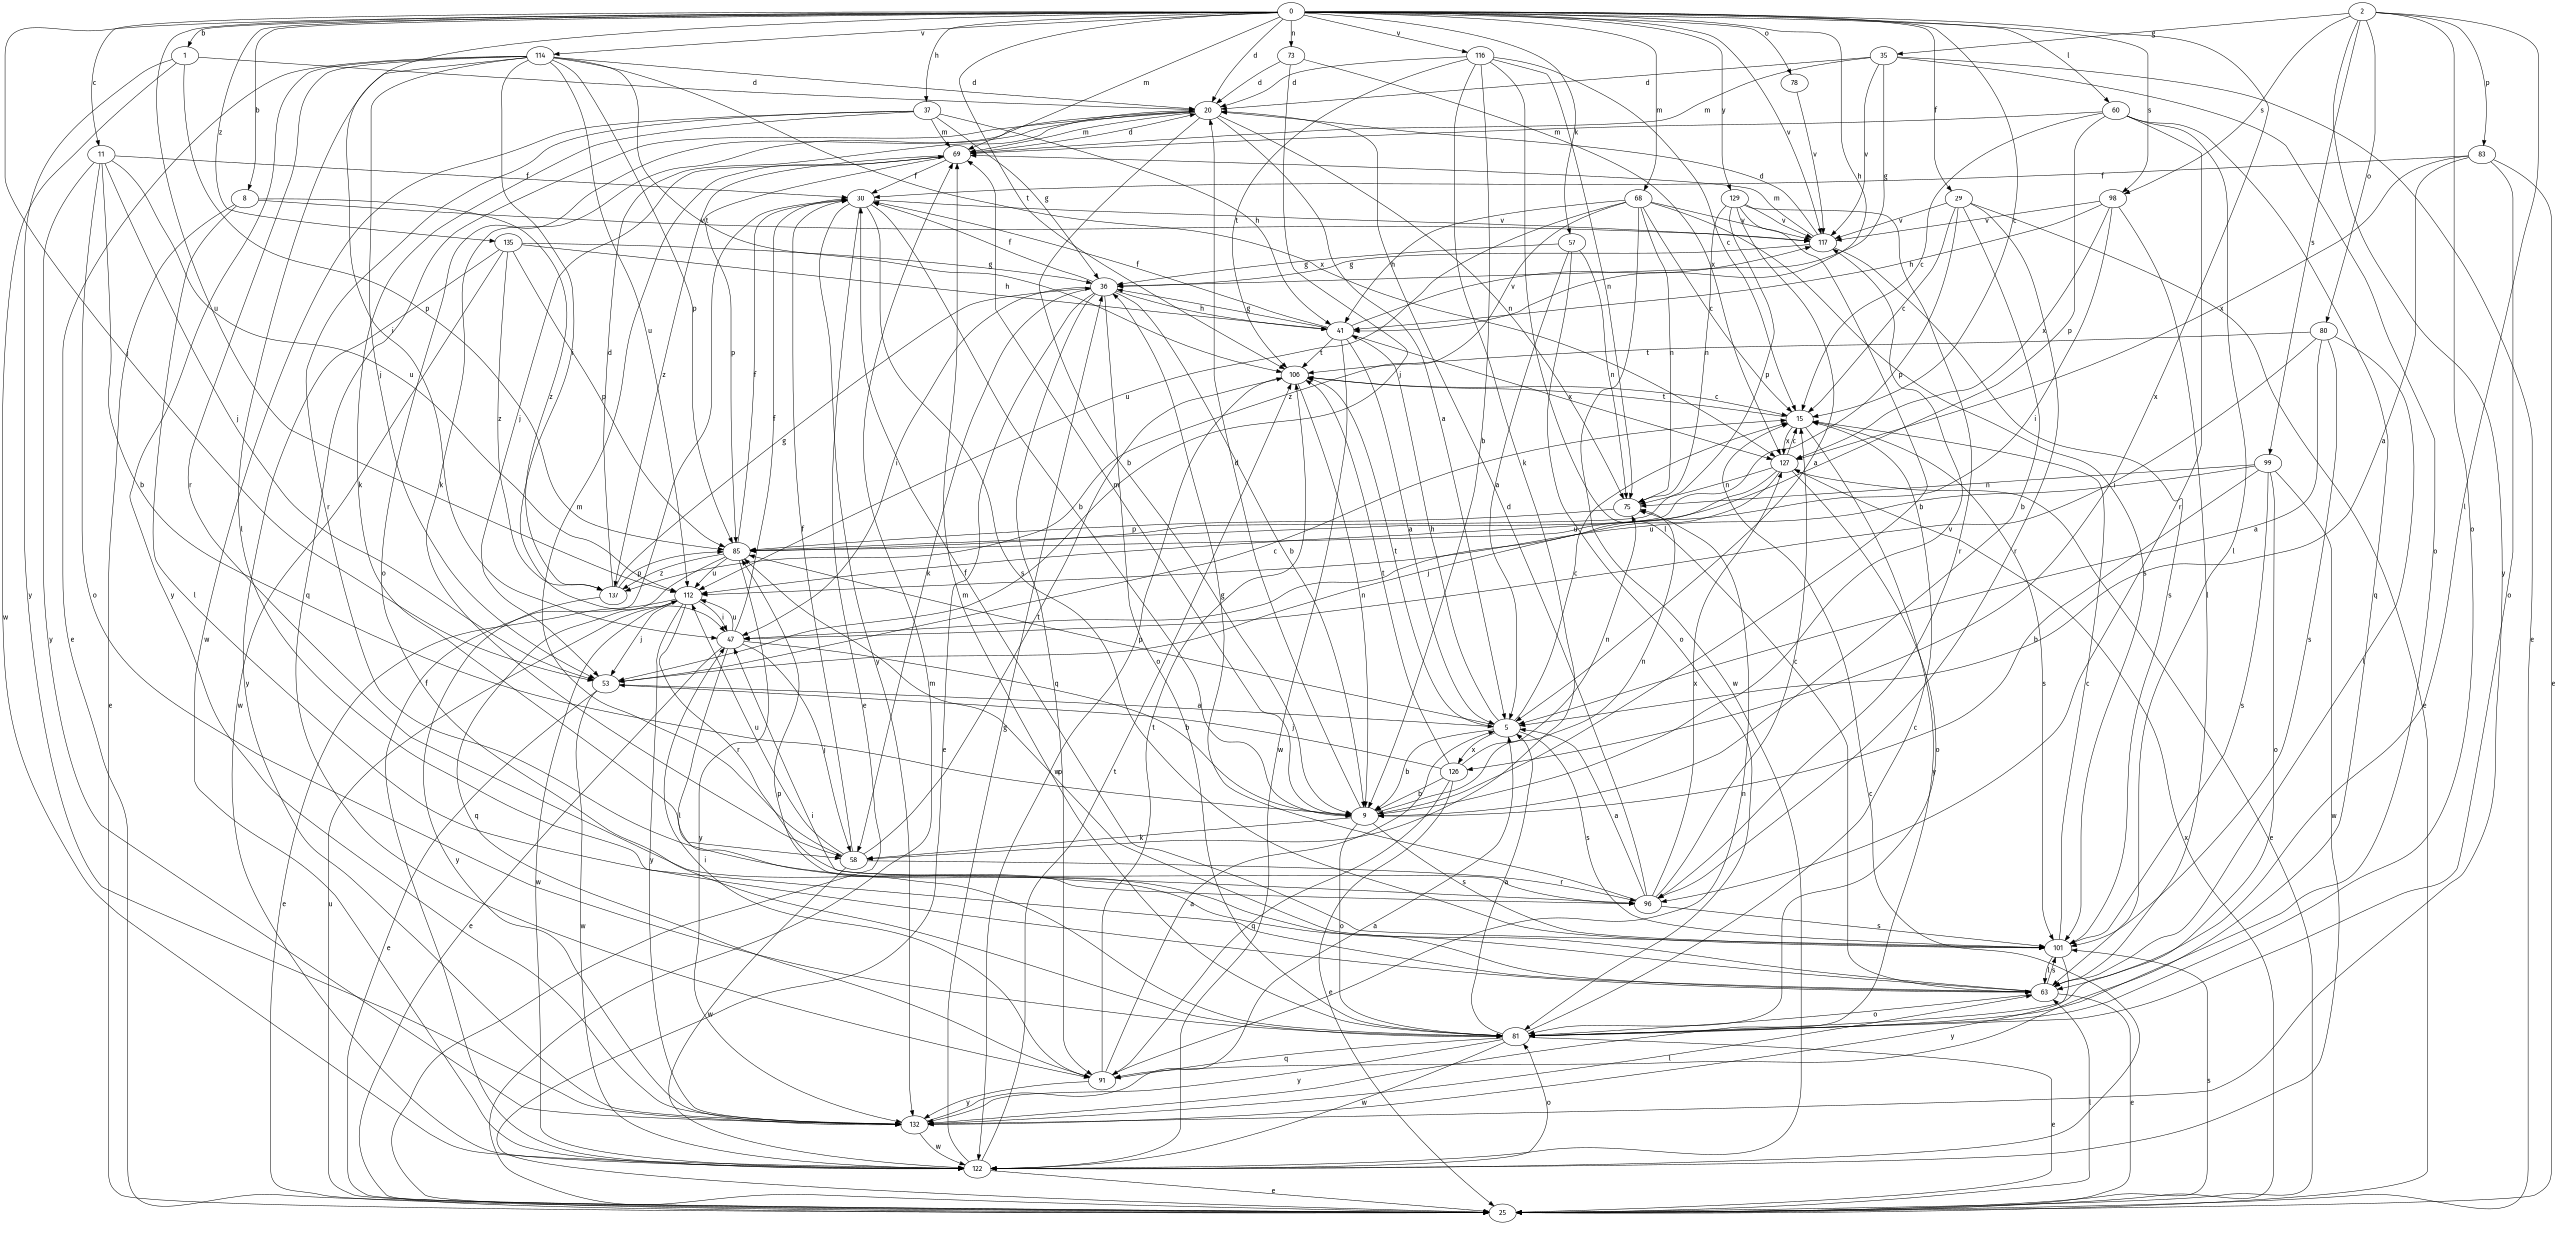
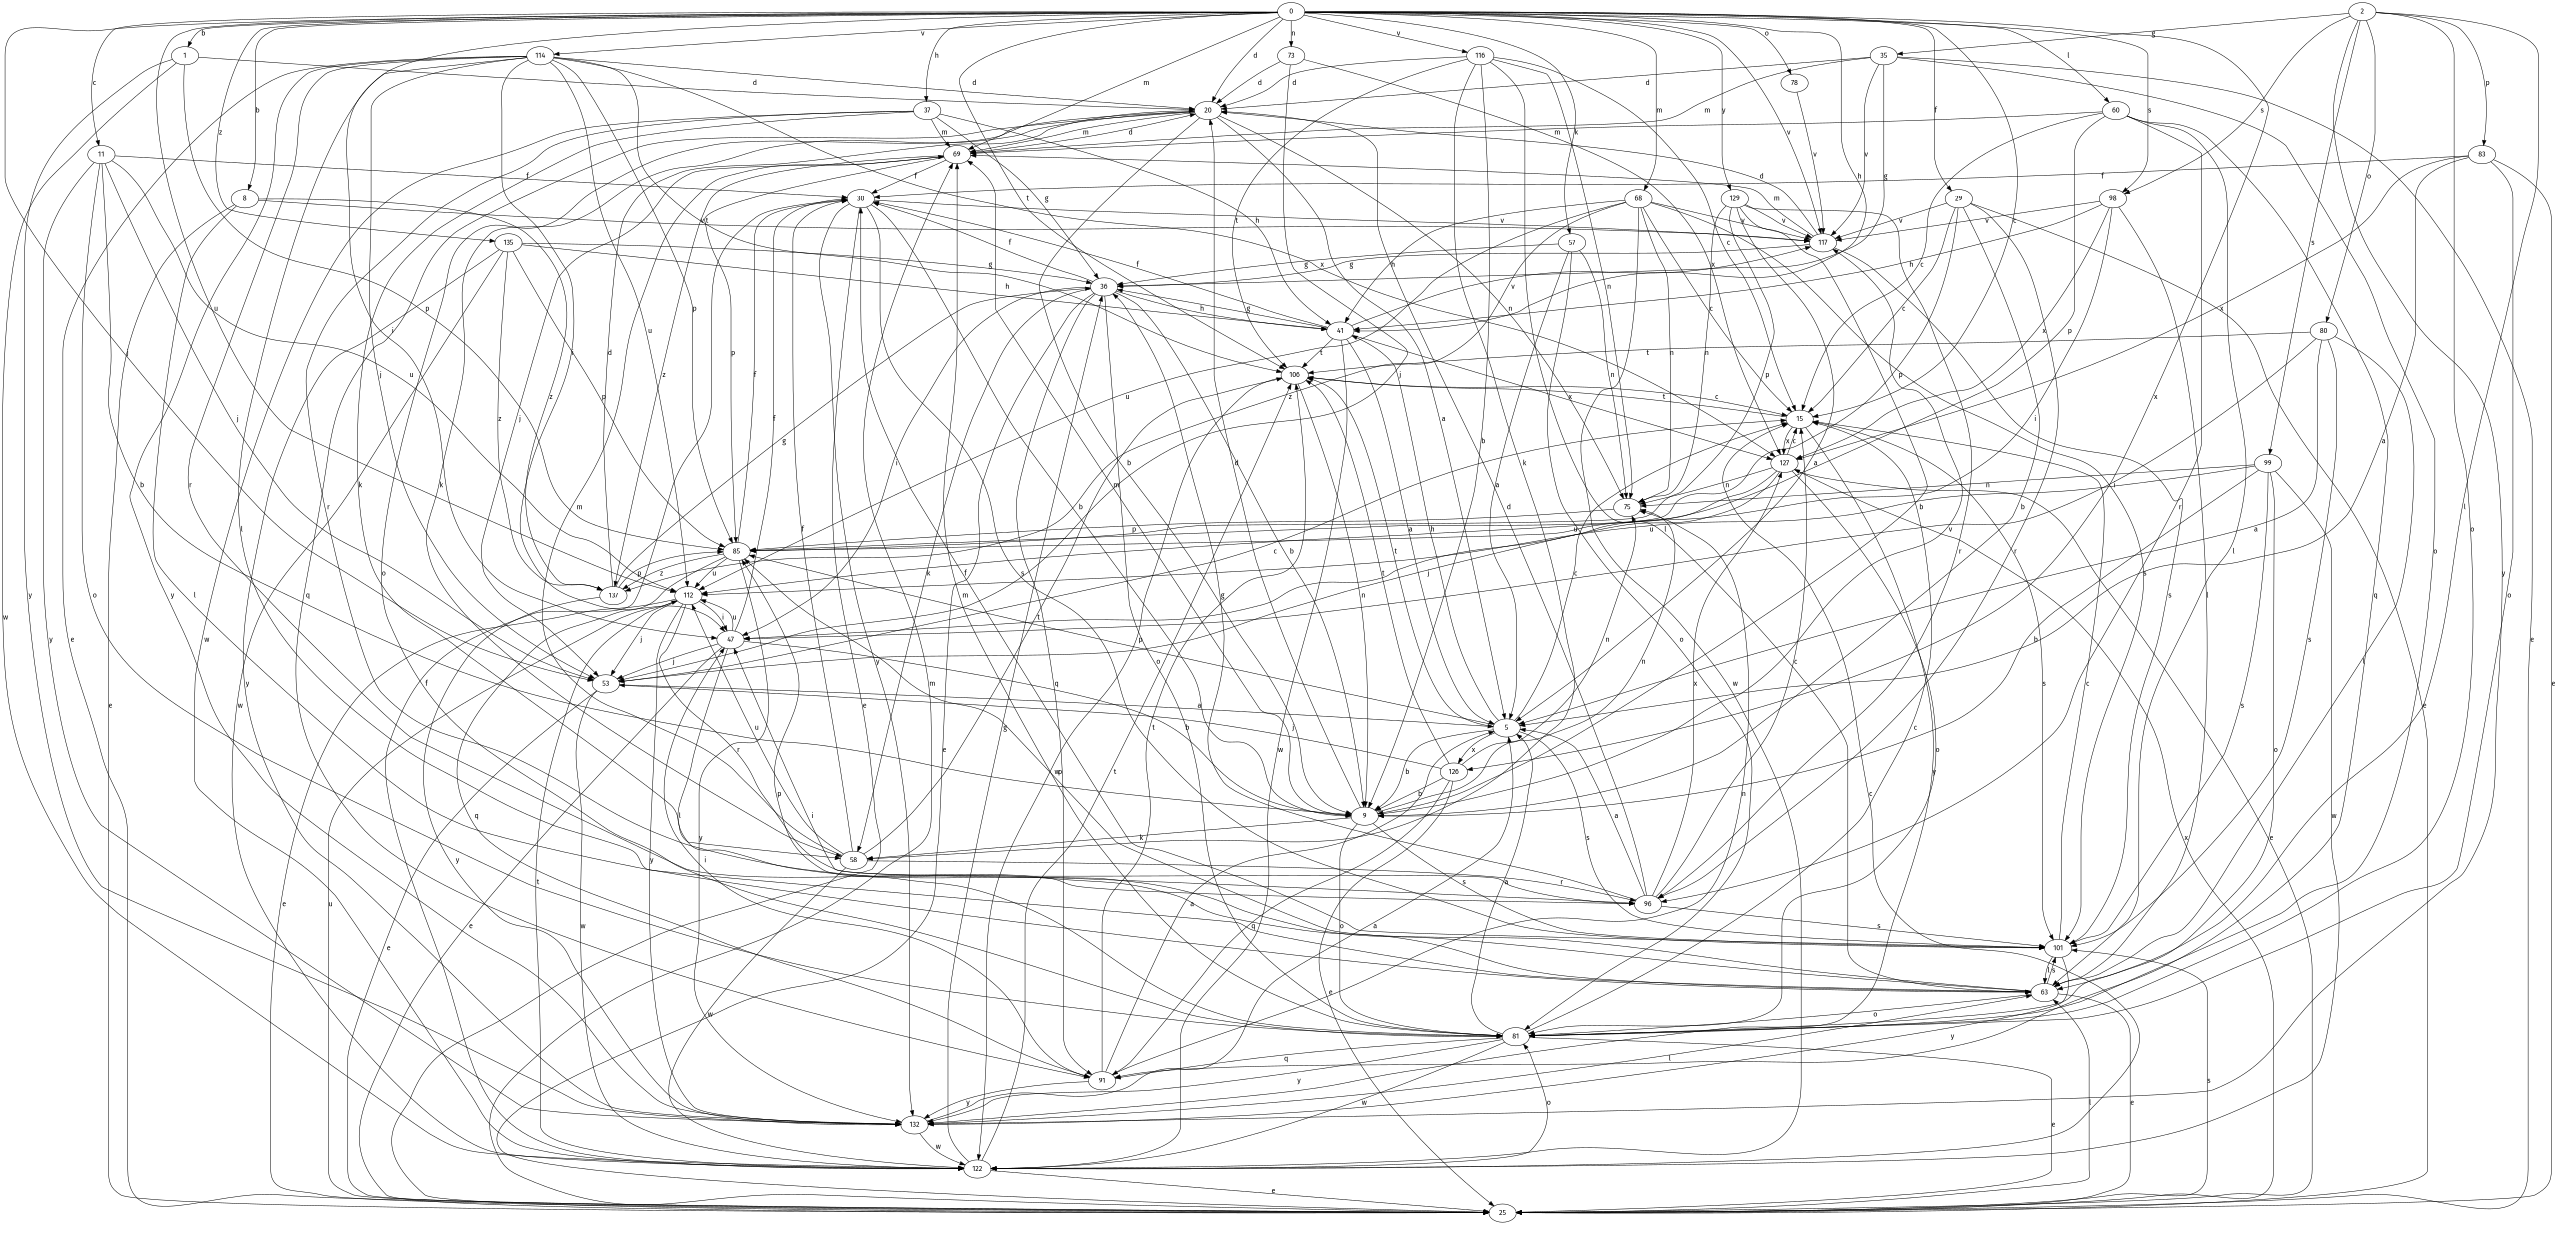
  strict digraph {
    fontname="Fira Sans"
    node [fontname="Fira Sans"]
    edge [fontname="Fira Sans"]
    n1 [label=1]
    0
    8
    11
    15
    20
    29
    37
    41
    47
    53
    57
    60
    68
    69
    73
    78
    98
    106
    112
    114
    116
    117
    126
    129
    135
    132
    85
    122
    63
    25
    137
    81
    9
    30
    101
    127
    5
    58
    75
    91
    96
    36
    2
    35
    80
    83
    99
    n1 -> 20 [label=d]
    n1 -> 132 [label=y]
    n1 -> 85 [label=p]
    n1 -> 122 [label=w]
    0 -> n1 [label=b]
    0 -> 8 [label=b]
    0 -> 11 [label=c]
    0 -> 15 [label=c]
    0 -> 20 [label=d]
    0 -> 29 [label=f]
    0 -> 37 [label=h]
    0 -> 41 [label=h]
    0 -> 47 [label=i]
    0 -> 53 [label=j]
    0 -> 57 [label=k]
    0 -> 60 [label=l]
    0 -> 68 [label=m]
    0 -> 69 [label=m]
    0 -> 73 [label=n]
    0 -> 78 [label=o]
    0 -> 98 [label=s]
    0 -> 106 [label=t]
    0 -> 112 [label=u]
    0 -> 114 [label=v]
    0 -> 116 [label=v]
    0 -> 117 [label=v]
    0 -> 126 [label=x]
    0 -> 129 [label=y]
    0 -> 135 [label=z]
    8 -> 117 [label=v]
    8 -> 63 [label=l]
    8 -> 25 [label=e]
    8 -> 137 [label=z]
    11 -> 53 [label=j]
    11 -> 112 [label=u]
    11 -> 132 [label=y]
    11 -> 81 [label=o]
    11 -> 9 [label=b]
    11 -> 30 [label=f]
    15 -> 106 [label=t]
    15 -> 132 [label=y]
    15 -> 101 [label=s]
    15 -> 127 [label=x]
    20 -> 69 [label=m]
    20 -> 81 [label=o]
    20 -> 9 [label=b]
    20 -> 5 [label=a]
    20 -> 58 [label=k]
    20 -> 75 [label=n]
    20 -> 91 [label=q]
    29 -> 15 [label=c]
    29 -> 117 [label=v]
    29 -> 85 [label=p]
    29 -> 25 [label=e]
    29 -> 9 [label=b]
    29 -> 96 [label=r]
    37 -> 41 [label=h]
    37 -> 69 [label=m]
    37 -> 122 [label=w]
    37 -> 58 [label=k]
    37 -> 96 [label=r]
    37 -> 36 [label=g]
    41 -> 106 [label=t]
    41 -> 117 [label=v]
    41 -> 122 [label=w]
    41 -> 30 [label=f]
    41 -> 127 [label=x]
    41 -> 5 [label=a]
    41 -> 36 [label=g]
-   47 -> 58 [label=j]
+   47 -> 53 [label=j]
    47 -> 112 [label=u]
    47 -> 63 [label=l]
    47 -> 25 [label=e]
    47 -> 9 [label=b]
    47 -> 30 [label=f]
    53 -> 15 [label=c]
    53 -> 122 [label=w]
    53 -> 25 [label=e]
    53 -> 5 [label=a]
    57 -> 81 [label=o]
    57 -> 5 [label=a]
    57 -> 75 [label=n]
    57 -> 36 [label=g]
    60 -> 15 [label=c]
    60 -> 69 [label=m]
    60 -> 85 [label=p]
    60 -> 63 [label=l]
    60 -> 91 [label=q]
    60 -> 96 [label=r]
    68 -> 15 [label=c]
    68 -> 41 [label=h]
    68 -> 112 [label=u]
    68 -> 117 [label=v]
    68 -> 122 [label=w]
    68 -> 137 [label=z]
    68 -> 101 [label=s]
    68 -> 75 [label=n]
    69 -> 20 [label=d]
    69 -> 53 [label=j]
    69 -> 85 [label=p]
    69 -> 137 [label=z]
    69 -> 30 [label=f]
    73 -> 20 [label=d]
    73 -> 53 [label=j]
    73 -> 127 [label=x]
    78 -> 117 [label=v]
    98 -> 41 [label=h]
    98 -> 47 [label=i]
    98 -> 117 [label=v]
    98 -> 63 [label=l]
    98 -> 127 [label=x]
    106 -> 15 [label=c]
    106 -> 122 [label=w]
    106 -> 9 [label=n]
    112 -> 47 [label=i]
    112 -> 53 [label=j]
    112 -> 132 [label=y]
-   112 -> 122 [label=w]
+   112 -> 122 [label=t]
    112 -> 25 [label=e]
    112 -> 96 [label=r]
    114 -> 20 [label=d]
    114 -> 47 [label=i]
    114 -> 53 [label=j]
    114 -> 106 [label=t]
    114 -> 112 [label=u]
    114 -> 132 [label=y]
    114 -> 85 [label=p]
    114 -> 63 [label=l]
    114 -> 25 [label=e]
    114 -> 127 [label=x]
    114 -> 96 [label=r]
    116 -> 15 [label=c]
    116 -> 20 [label=d]
    116 -> 106 [label=t]
    116 -> 63 [label=l]
    116 -> 9 [label=b]
    116 -> 58 [label=k]
    116 -> 75 [label=n]
    117 -> 20 [label=d]
    117 -> 69 [label=m]
    117 -> 101 [label=s]
    117 -> 36 [label=g]
    126 -> 53 [label=j]
    126 -> 106 [label=t]
    126 -> 25 [label=e]
    126 -> 9 [label=b]
    126 -> 75 [label=n]
    126 -> 91 [label=q]
    129 -> 117 [label=v]
    129 -> 85 [label=p]
    129 -> 9 [label=b]
    129 -> 5 [label=a]
    129 -> 75 [label=n]
    129 -> 96 [label=r]
    135 -> 41 [label=h]
    135 -> 132 [label=y]
    135 -> 85 [label=p]
    135 -> 122 [label=w]
    135 -> 137 [label=z]
    135 -> 36 [label=g]
    132 -> 122 [label=w]
    132 -> 63 [label=l]
    132 -> 5 [label=a]
    85 -> 112 [label=u]
    85 -> 132 [label=y]
    85 -> 137 [label=z]
    85 -> 30 [label=f]
    85 -> 91 [label=q]
    122 -> 15 [label=c]
    122 -> 106 [label=t]
    122 -> 25 [label=e]
    122 -> 81 [label=o]
    122 -> 30 [label=f]
    122 -> 36 [label=g]
    63 -> 47 [label=i]
    63 -> 85 [label=p]
    63 -> 25 [label=e]
    63 -> 81 [label=o]
    63 -> 101 [label=s]
    25 -> 69 [label=m]
    25 -> 112 [label=u]
    25 -> 63 [label=l]
    25 -> 101 [label=s]
    25 -> 127 [label=x]
    137 -> 20 [label=d]
    137 -> 132 [label=y]
    137 -> 85 [label=p]
    137 -> 36 [label=g]
    81 -> 15 [label=c]
    81 -> 69 [label=m]
    81 -> 132 [label=y]
    81 -> 85 [label=p]
    81 -> 122 [label=w]
    81 -> 25 [label=e]
    81 -> 5 [label=a]
    81 -> 91 [label=q]
    9 -> 20 [label=d]
    9 -> 69 [label=m]
    9 -> 117 [label=v]
    9 -> 81 [label=o]
    9 -> 101 [label=s]
    9 -> 58 [label=k]
    9 -> 75 [label=n]
    30 -> 117 [label=v]
    30 -> 132 [label=y]
    30 -> 25 [label=e]
    30 -> 9 [label=b]
    30 -> 101 [label=s]
    101 -> 15 [label=c]
    101 -> 132 [label=y]
    101 -> 63 [label=l]
    101 -> 30 [label=f]
    127 -> 15 [label=c]
    127 -> 53 [label=j]
    127 -> 112 [label=u]
    127 -> 25 [label=e]
    127 -> 81 [label=o]
    127 -> 75 [label=n]
    5 -> 15 [label=c]
    5 -> 41 [label=h]
    5 -> 106 [label=t]
    5 -> 126 [label=x]
    5 -> 85 [label=p]
    5 -> 9 [label=b]
    5 -> 101 [label=s]
    58 -> 69 [label=m]
    58 -> 106 [label=t]
    58 -> 112 [label=u]
    58 -> 122 [label=w]
    58 -> 30 [label=f]
    58 -> 96 [label=r]
    75 -> 85 [label=p]
    91 -> 47 [label=i]
    91 -> 106 [label=t]
    91 -> 132 [label=y]
    91 -> 5 [label=a]
    91 -> 75 [label=n]
    96 -> 15 [label=c]
    96 -> 20 [label=d]
    96 -> 101 [label=s]
    96 -> 127 [label=x]
    96 -> 5 [label=a]
    96 -> 36 [label=g]
    36 -> 41 [label=h]
    36 -> 47 [label=i]
    36 -> 25 [label=e]
    36 -> 81 [label=o]
    36 -> 9 [label=b]
    36 -> 30 [label=f]
    36 -> 58 [label=k]
    36 -> 91 [label=q]
    2 -> 98 [label=s]
    2 -> 132 [label=y]
    2 -> 63 [label=l]
    2 -> 81 [label=o]
    2 -> 35 [label=g]
    2 -> 80 [label=o]
    2 -> 83 [label=p]
    2 -> 99 [label=s]
    35 -> 20 [label=d]
    35 -> 69 [label=m]
    35 -> 117 [label=v]
    35 -> 25 [label=e]
    35 -> 81 [label=o]
    35 -> 36 [label=g]
    80 -> 47 [label=i]
    80 -> 106 [label=t]
    80 -> 63 [label=l]
    80 -> 101 [label=s]
    80 -> 5 [label=a]
    83 -> 25 [label=e]
    83 -> 81 [label=o]
    83 -> 30 [label=f]
    83 -> 127 [label=x]
    83 -> 5 [label=a]
    99 -> 112 [label=u]
    99 -> 122 [label=w]
    99 -> 81 [label=o]
    99 -> 9 [label=b]
    99 -> 101 [label=s]
    99 -> 75 [label=n]
  }
